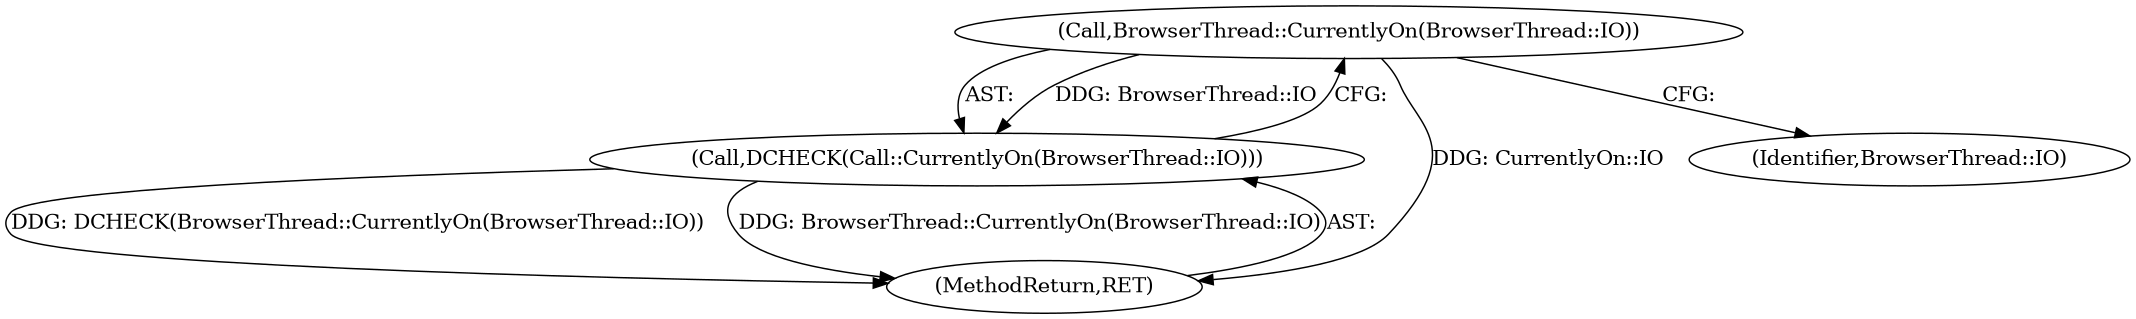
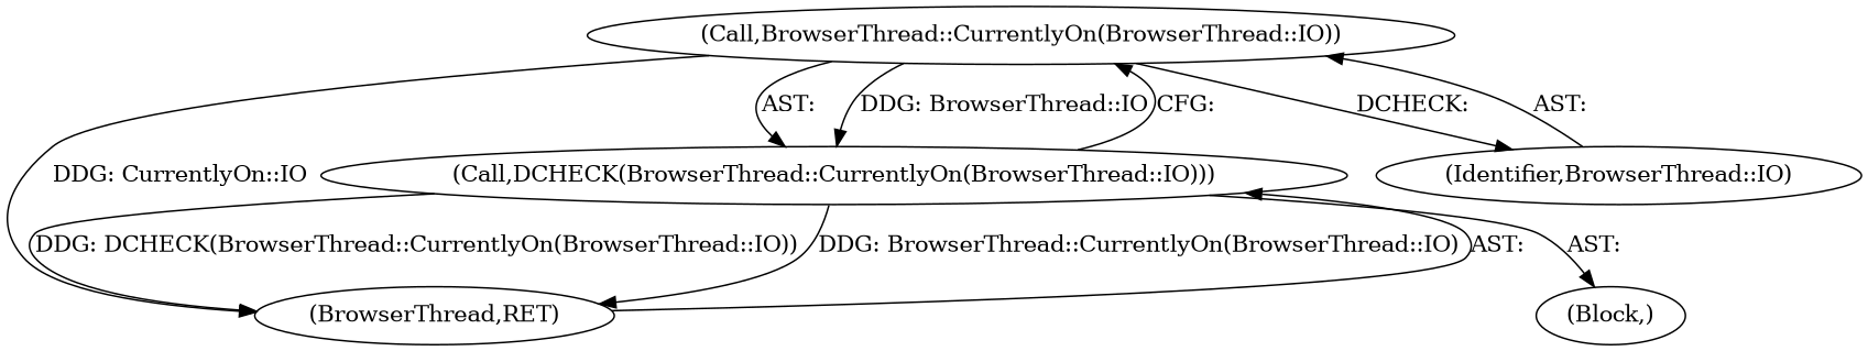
  digraph {
    n1 [label="(Call,BrowserThread::CurrentlyOn(BrowserThread::IO))"]
-   n2 [label="(Call,DCHECK(Call::CurrentlyOn(BrowserThread::IO)))"]
-   n3 [label="(MethodReturn,RET)"]
+   n2 [label="(Call,DCHECK(BrowserThread::CurrentlyOn(BrowserThread::IO)))"]
+   n3 [label="(BrowserThread,RET)"]
    n4 [label="(Identifier,BrowserThread::IO)"]
+   n5 [label="(Block,)"]
    n1 -> n2 [label="AST: "]
    n1 -> n2 [label="DDG: BrowserThread::IO"]
    n1 -> n3 [label="DDG: CurrentlyOn::IO"]
-   n1 -> n4 [label="CFG: "]
+   n1 -> n4 [label="DCHECK: "]
    n2 -> n1 [label="CFG: "]
    n2 -> n3 [label="DDG: DCHECK(BrowserThread::CurrentlyOn(BrowserThread::IO))"]
    n2 -> n3 [label="DDG: BrowserThread::CurrentlyOn(BrowserThread::IO)"]
+   n2 -> n5 [label="AST: "]
    n3 -> n2 [label="AST: "]
+   n4 -> n1 [label="AST: "]
  }
